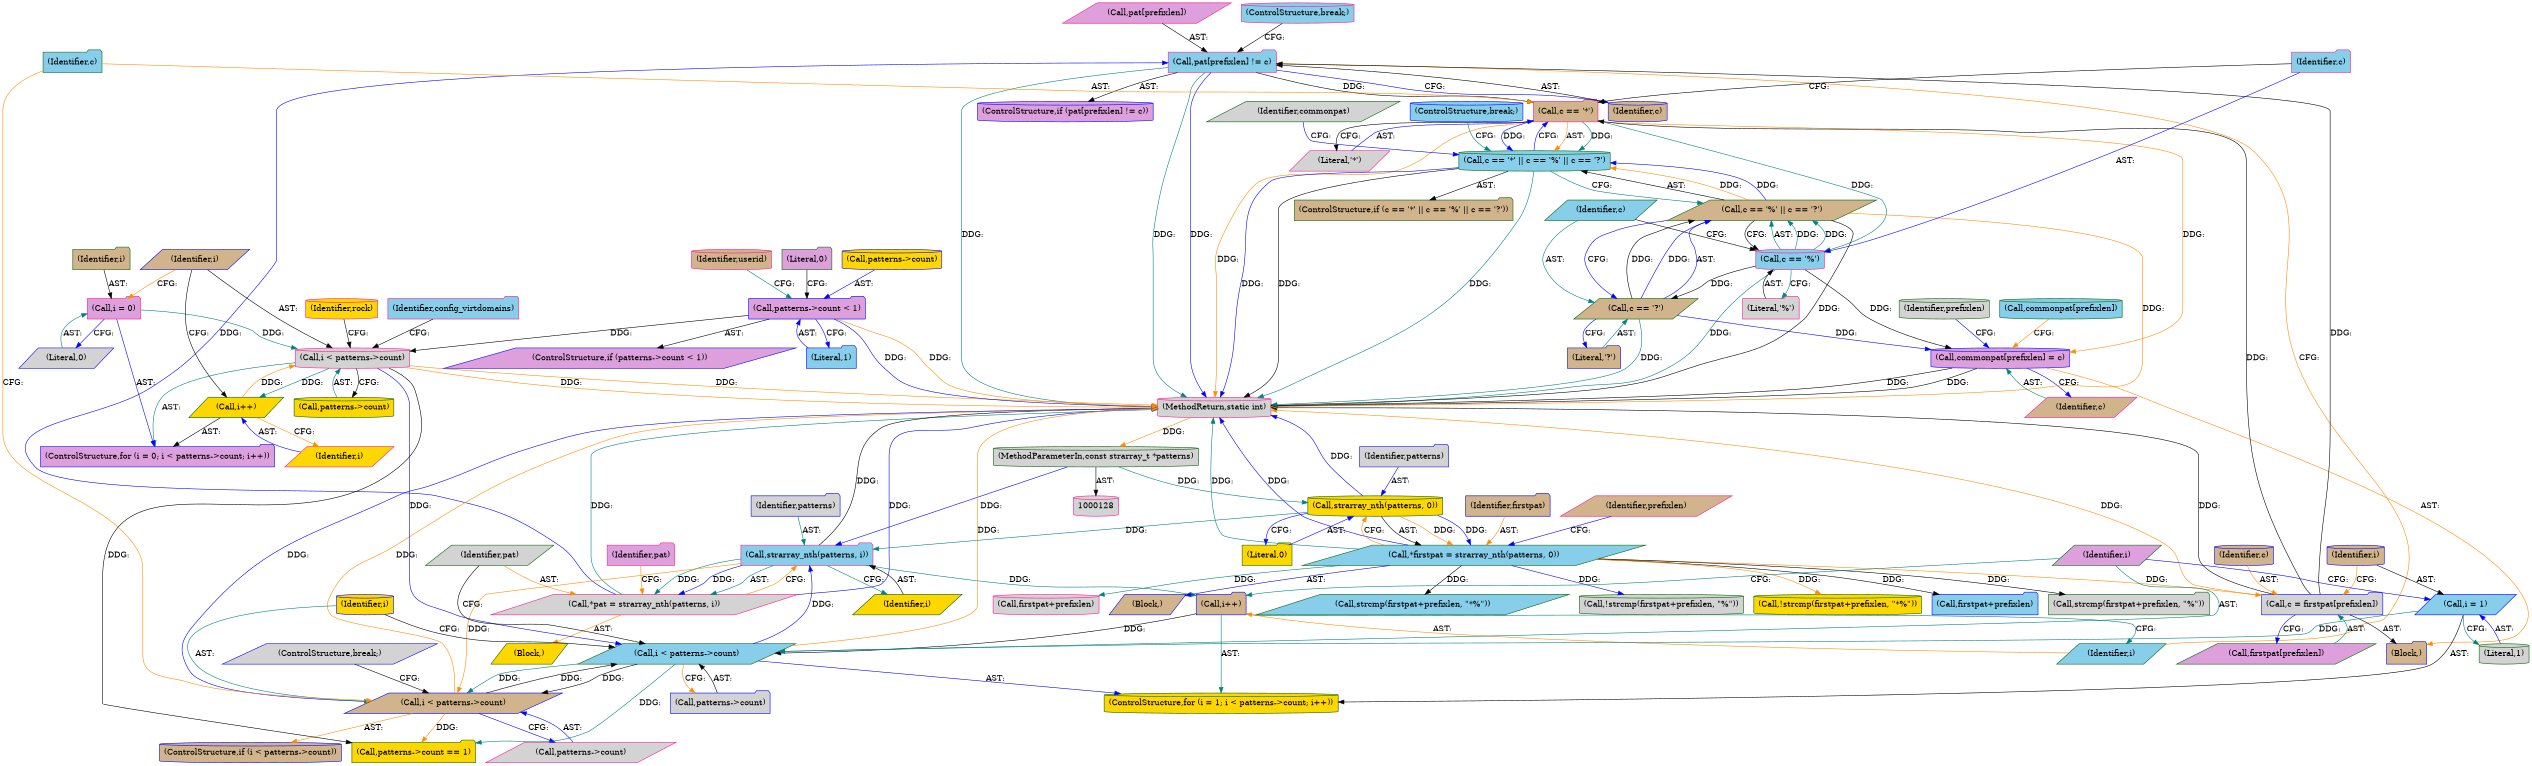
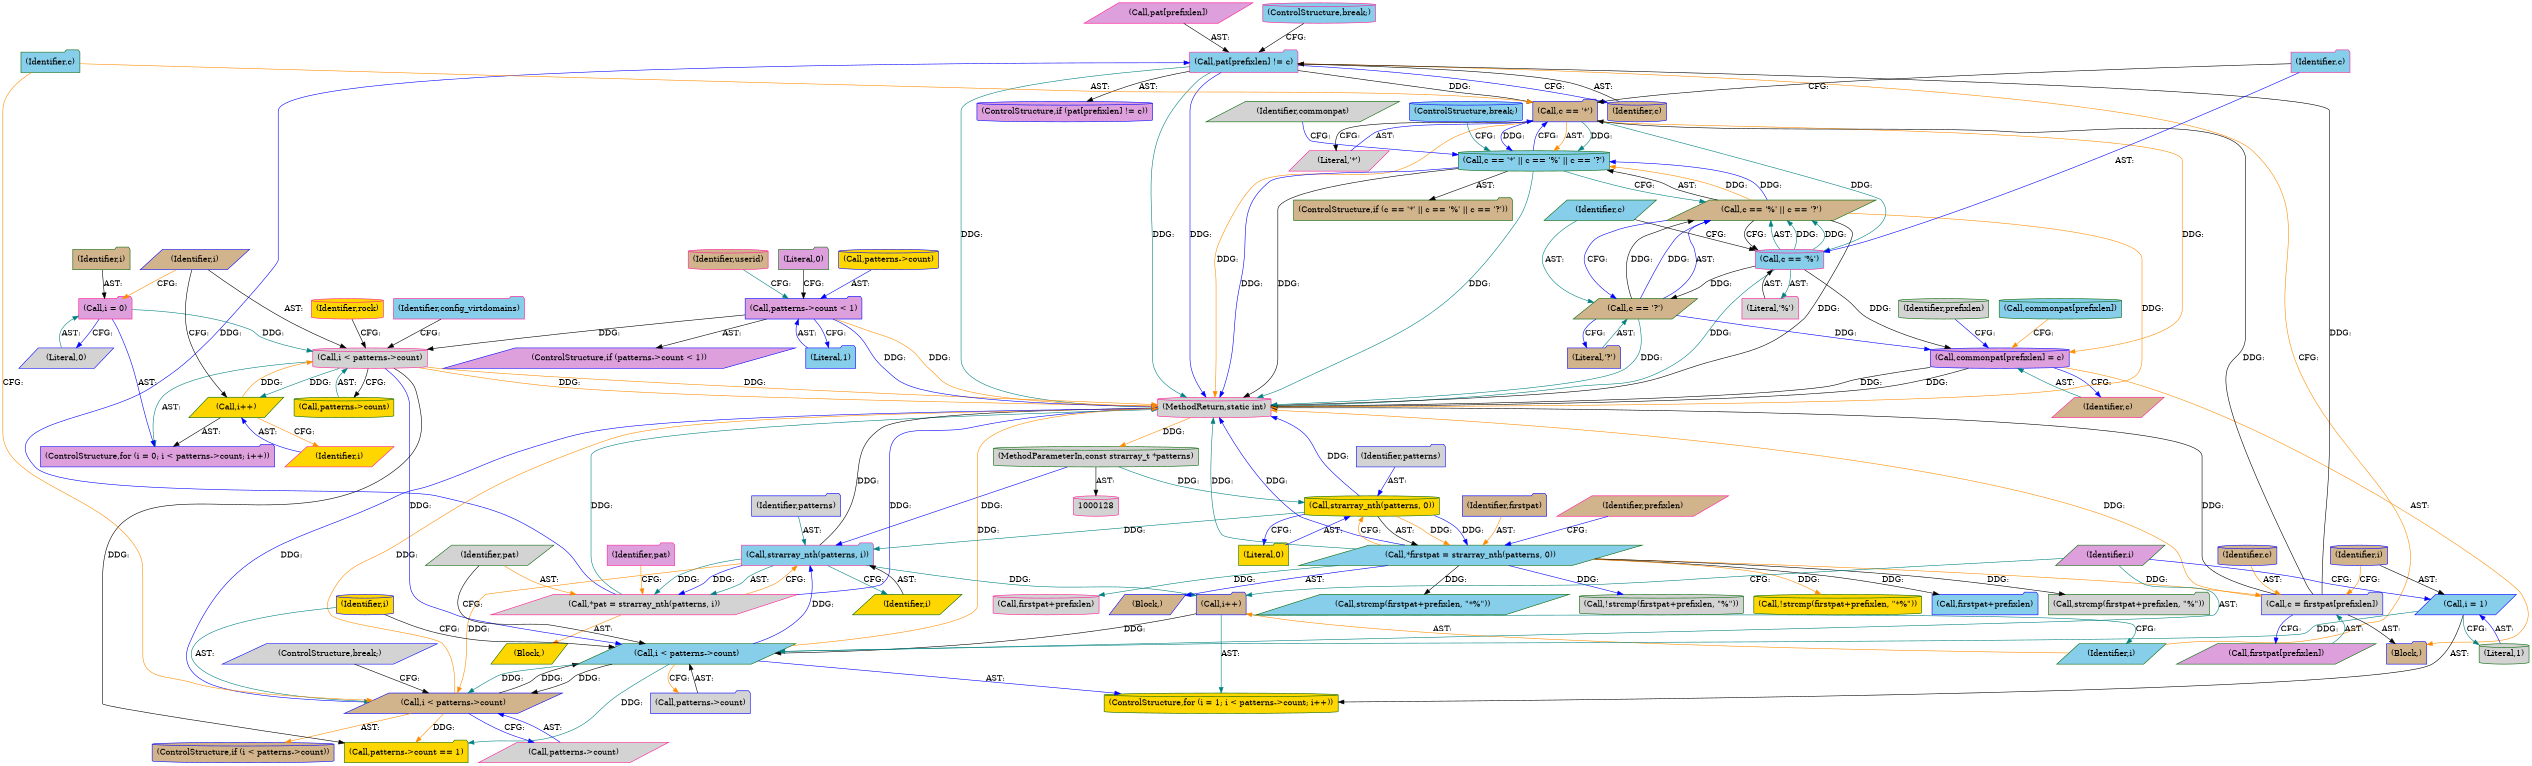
  digraph {
    node [color=darkgreen fillcolor=lightgrey shape=parallelogram style=filled]
    edge [color=black]
    n1 [color=deeppink fillcolor=skyblue label="(Call,pat[prefixlen] != c)" shape=folder]
-   n2 [color=deeppink fillcolor=tan label="(Call,c == '*')" shape=folder]
+   n2 [color=blue fillcolor=tan label="(Call,c == '*')" shape=folder]
    n3 [color=blue fillcolor=plum label="(ControlStructure,if (pat[prefixlen] != c))" shape=cylinder]
    n4 [color=deeppink label="(MethodReturn,static int)" shape=cylinder]
    n5 [color=blue fillcolor=tan label="(Identifier,c)" shape=cylinder]
    n6 [fillcolor=skyblue label="(Call,c == '*' || c == '%' || c == '?')" shape=cylinder]
    n7 [color=deeppink fillcolor=skyblue label="(Call,c == '%')" shape=cylinder]
    n8 [color=blue fillcolor=plum label="(Call,commonpat[prefixlen] = c)" shape=cylinder]
    n9 [color=deeppink label="(Literal,'*')"]
    n10 [label="(MethodParameterIn,const strarray_t *patterns)" shape=cylinder]
    n11 [color=deeppink label="(Call,*pat = strarray_nth(patterns, i))"]
    n12 [color=deeppink fillcolor=skyblue label="(Call,strarray_nth(patterns, i))" shape=folder]
    n13 [fillcolor=gold label="(Block,)"]
    n14 [color=blue fillcolor=tan label="(Call,i++)" shape=folder]
    n15 [color=blue fillcolor=tan label="(Call,i < patterns->count)"]
    n16 [fillcolor=gold label="(Identifier,i)"]
    n17 [fillcolor=skyblue label="(Call,i < patterns->count)"]
    n18 [fillcolor=gold label="(ControlStructure,for (i = 1; i < patterns->count; i++))" shape=cylinder]
    n19 [fillcolor=skyblue label="(Identifier,i)"]
    n20 [fillcolor=gold label="(Call,patterns->count == 1)" shape=folder]
    n21 [color=blue fillcolor=tan label="(ControlStructure,if (i < patterns->count))" shape=cylinder]
    n22 [color=deeppink label="(Call,patterns->count)"]
    n23 [fillcolor=gold label="(Call,strarray_nth(patterns, 0))" shape=cylinder]
    n24 [fillcolor=skyblue label="(Call,*firstpat = strarray_nth(patterns, 0))"]
    n25 [fillcolor=gold label="(Literal,0)" shape=folder]
    n26 [color=blue label="(Call,c = firstpat[prefixlen])" shape=folder]
    n27 [color=blue fillcolor=skyblue label="(Call,firstpat+prefixlen)" shape=folder]
    n28 [label="(Call,strcmp(firstpat+prefixlen, \"%\"))" shape=folder]
    n29 [color=deeppink label="(Call,firstpat+prefixlen)" shape=cylinder]
    n30 [color=blue fillcolor=tan label="(Block,)"]
    n31 [fillcolor=skyblue label="(Call,strcmp(firstpat+prefixlen, \"*%\"))"]
    n32 [label="(Call,!strcmp(firstpat+prefixlen, \"%\"))" shape=cylinder]
    n33 [fillcolor=gold label="(Call,!strcmp(firstpat+prefixlen, \"*%\"))" shape=cylinder]
    1000128 [color=deeppink shape=cylinder]
    n35 [color=blue label="(Call,patterns->count)" shape=folder]
    n36 [color=blue fillcolor=skyblue label="(Call,i = 1)"]
    n37 [label="(Literal,1)" shape=cylinder]
    n38 [color=deeppink label="(Call,i < patterns->count)" shape=cylinder]
    n39 [fillcolor=gold label="(Call,i++)"]
    n40 [color=blue fillcolor=plum label="(ControlStructure,for (i = 0; i < patterns->count; i++))" shape=folder]
    n41 [fillcolor=gold label="(Call,patterns->count)" shape=cylinder]
    n42 [color=deeppink fillcolor=gold label="(Identifier,i)"]
    n43 [color=deeppink fillcolor=plum label="(Call,i = 0)" shape=folder]
    n44 [color=blue label="(Literal,0)"]
    n45 [color=blue fillcolor=plum label="(Call,patterns->count < 1)" shape=folder]
    n46 [color=blue fillcolor=plum label="(ControlStructure,if (patterns->count < 1))"]
    n47 [color=blue fillcolor=skyblue label="(Literal,1)" shape=folder]
    n48 [fillcolor=plum label="(Call,firstpat[prefixlen])"]
    n49 [color=blue fillcolor=tan label="(Block,)" shape=folder]
    n50 [fillcolor=tan label="(Call,c == '%' || c == '?')"]
    n51 [fillcolor=tan label="(ControlStructure,if (c == '*' || c == '%' || c == '?'))" shape=folder]
    n52 [fillcolor=tan label="(Call,c == '?')"]
    n53 [color=deeppink label="(Literal,'%')" shape=folder]
    n54 [color=deeppink fillcolor=tan label="(Identifier,c)"]
    n55 [color=blue fillcolor=tan label="(Literal,'?')" shape=folder]
    n56 [color=deeppink fillcolor=gold label="(Identifier,rock)" shape=cylinder]
    n57 [color=blue fillcolor=tan label="(Identifier,firstpat)" shape=folder]
    n58 [color=blue fillcolor=tan label="(Identifier,c)" shape=cylinder]
    n59 [color=deeppink fillcolor=tan label="(Identifier,prefixlen)"]
    n60 [label="(Identifier,commonpat)"]
    n61 [color=deeppink fillcolor=plum label="(Call,pat[prefixlen])"]
    n62 [color=blue fillcolor=gold label="(Identifier,i)" shape=cylinder]
    n63 [color=blue fillcolor=tan label="(Identifier,i)" shape=cylinder]
    n64 [color=deeppink fillcolor=plum label="(Identifier,pat)" shape=folder]
    n65 [color=blue fillcolor=tan label="(Identifier,i)"]
    n66 [color=blue fillcolor=gold label="(Call,patterns->count)" shape=cylinder]
    n67 [color=deeppink fillcolor=skyblue label="(Identifier,c)" shape=folder]
    n68 [fillcolor=skyblue label="(Identifier,c)" shape=folder]
    n69 [fillcolor=plum label="(Identifier,i)"]
    n70 [fillcolor=skyblue label="(Identifier,c)"]
    n71 [label="(Identifier,pat)"]
    n72 [label="(Identifier,prefixlen)" shape=cylinder]
    n73 [color=deeppink fillcolor=skyblue label="(ControlStructure,break;)" shape=cylinder]
    n74 [fillcolor=tan label="(Identifier,i)" shape=folder]
    n75 [color=blue fillcolor=skyblue label="(ControlStructure,break;)" shape=cylinder]
    n76 [color=deeppink fillcolor=tan label="(Identifier,userid)" shape=cylinder]
    n77 [color=blue label="(ControlStructure,break;)"]
    n78 [fillcolor=plum label="(Literal,0)" shape=folder]
    n79 [color=blue label="(Identifier,patterns)" shape=folder]
    n80 [color=deeppink fillcolor=skyblue label="(Identifier,config_virtdomains)" shape=folder]
    n81 [color=blue label="(Identifier,patterns)" shape=folder]
    n82 [fillcolor=skyblue label="(Call,commonpat[prefixlen])" shape=cylinder]
    n1 -> n2 [label="DDG: "]
    n1 -> n3 [label="AST: "]
    n1 -> n4 [color=blue label="DDG: "]
    n1 -> n4 [color=teal label="DDG: "]
    n1 -> n4 [color=teal label="DDG: "]
    n1 -> n5 [color=blue label="CFG: "]
    n2 -> n4 [color=darkorange label="DDG: "]
    n2 -> n6 [color=darkorange label="AST: "]
    n2 -> n6 [color=teal label="DDG: "]
    n2 -> n6 [color=blue label="DDG: "]
    n2 -> n7 [color=teal label="DDG: "]
    n2 -> n8 [color=darkorange label="DDG: "]
    n2 -> n9 [label="CFG: "]
    n4 -> n10 [color=darkorange label="DDG: "]
    n5 -> n1 [label="AST: "]
    n6 -> n2 [color=blue label="CFG: "]
    n6 -> n4 [color=teal label="DDG: "]
    n6 -> n4 [color=blue label="DDG: "]
    n6 -> n4 [label="DDG: "]
    n6 -> n50 [color=teal label="CFG: "]
    n6 -> n51 [label="AST: "]
    n7 -> n4 [color=teal label="DDG: "]
    n7 -> n8 [label="DDG: "]
    n7 -> n50 [color=teal label="AST: "]
    n7 -> n50 [color=teal label="DDG: "]
    n7 -> n50 [color=teal label="DDG: "]
    n7 -> n52 [label="DDG: "]
-   n7 -> n53 [color=teal label="CFG: "]
+   n7 -> n53 [color=teal label="AST: "]
    n8 -> n4 [label="DDG: "]
    n8 -> n4 [label="DDG: "]
    n8 -> n49 [color=darkorange label="AST: "]
    n8 -> n54 [color=blue label="CFG: "]
    n9 -> n2 [color=blue label="AST: "]
    n10 -> n12 [color=blue label="DDG: "]
    n10 -> n23 [color=teal label="DDG: "]
    n10 -> 1000128 [label="AST: "]
    n11 -> n1 [color=blue label="DDG: "]
    n11 -> n4 [color=blue label="DDG: "]
    n11 -> n4 [color=teal label="DDG: "]
    n11 -> n12 [color=darkorange label="CFG: "]
    n11 -> n13 [color=darkorange label="AST: "]
    n12 -> n4 [label="DDG: "]
    n12 -> n11 [color=teal label="AST: "]
    n12 -> n11 [color=teal label="DDG: "]
    n12 -> n11 [color=blue label="DDG: "]
    n12 -> n14 [color=teal label="DDG: "]
    n12 -> n15 [color=darkorange label="DDG: "]
    n12 -> n16 [color=teal label="CFG: "]
    n14 -> n17 [label="DDG: "]
    n14 -> n18 [color=teal label="AST: "]
    n14 -> n19 [color=teal label="CFG: "]
    n15 -> n4 [color=darkorange label="DDG: "]
    n15 -> n4 [color=blue label="DDG: "]
    n15 -> n17 [label="DDG: "]
    n15 -> n20 [color=darkorange label="DDG: "]
    n15 -> n21 [color=darkorange label="AST: "]
    n15 -> n22 [color=blue label="CFG: "]
    n16 -> n12 [label="AST: "]
    n17 -> n4 [color=darkorange label="DDG: "]
    n17 -> n12 [color=blue label="DDG: "]
    n17 -> n15 [color=teal label="DDG: "]
    n17 -> n15 [label="DDG: "]
    n17 -> n18 [color=blue label="AST: "]
    n17 -> n20 [color=teal label="DDG: "]
    n17 -> n35 [color=darkorange label="CFG: "]
    n19 -> n1 [color=darkorange label="CFG: "]
    n19 -> n14 [color=darkorange label="AST: "]
    n22 -> n15 [color=blue label="AST: "]
    n23 -> n4 [color=blue label="DDG: "]
    n23 -> n12 [color=teal label="DDG: "]
    n23 -> n24 [label="AST: "]
    n23 -> n24 [color=darkorange label="DDG: "]
    n23 -> n24 [color=blue label="DDG: "]
    n23 -> n25 [color=blue label="CFG: "]
    n24 -> n4 [color=teal label="DDG: "]
    n24 -> n4 [color=blue label="DDG: "]
    n24 -> n23 [color=darkorange label="CFG: "]
    n24 -> n26 [color=darkorange label="DDG: "]
    n24 -> n27 [label="DDG: "]
    n24 -> n28 [label="DDG: "]
    n24 -> n29 [color=teal label="DDG: "]
    n24 -> n30 [color=blue label="AST: "]
    n24 -> n31 [label="DDG: "]
    n24 -> n32 [color=blue label="DDG: "]
    n24 -> n33 [color=darkorange label="DDG: "]
    n25 -> n23 [color=blue label="AST: "]
    n26 -> n1 [label="DDG: "]
    n26 -> n2 [label="DDG: "]
    n26 -> n4 [color=darkorange label="DDG: "]
    n26 -> n4 [label="DDG: "]
    n26 -> n48 [color=blue label="CFG: "]
    n26 -> n49 [label="AST: "]
    n35 -> n17 [label="AST: "]
    n36 -> n17 [color=teal label="DDG: "]
    n36 -> n18 [label="AST: "]
    n36 -> n37 [color=teal label="CFG: "]
    n37 -> n36 [color=blue label="AST: "]
    n38 -> n4 [color=darkorange label="DDG: "]
    n38 -> n4 [color=darkorange label="DDG: "]
    n38 -> n17 [color=blue label="DDG: "]
    n38 -> n20 [label="DDG: "]
    n38 -> n39 [color=teal label="DDG: "]
    n38 -> n40 [color=teal label="AST: "]
    n38 -> n41 [label="CFG: "]
    n39 -> n38 [color=darkorange label="DDG: "]
    n39 -> n40 [label="AST: "]
    n39 -> n42 [color=darkorange label="CFG: "]
    n41 -> n38 [color=teal label="AST: "]
    n42 -> n39 [color=blue label="AST: "]
    n43 -> n38 [color=teal label="DDG: "]
    n43 -> n40 [color=blue label="AST: "]
    n43 -> n44 [color=blue label="CFG: "]
    n44 -> n43 [color=teal label="AST: "]
    n45 -> n4 [color=blue label="DDG: "]
    n45 -> n4 [color=darkorange label="DDG: "]
    n45 -> n38 [label="DDG: "]
    n45 -> n46 [label="AST: "]
    n45 -> n47 [color=blue label="CFG: "]
    n47 -> n45 [color=blue label="AST: "]
    n48 -> n26 [color=teal label="AST: "]
    n50 -> n4 [color=darkorange label="DDG: "]
    n50 -> n4 [label="DDG: "]
    n50 -> n6 [label="AST: "]
    n50 -> n6 [color=darkorange label="DDG: "]
    n50 -> n6 [color=blue label="DDG: "]
    n50 -> n7 [label="CFG: "]
    n50 -> n52 [color=blue label="CFG: "]
    n52 -> n4 [color=teal label="DDG: "]
    n52 -> n8 [color=blue label="DDG: "]
    n52 -> n50 [color=blue label="AST: "]
    n52 -> n50 [label="DDG: "]
    n52 -> n50 [color=blue label="DDG: "]
    n52 -> n55 [color=blue label="CFG: "]
    n53 -> n7 [label="AST: "]
    n54 -> n8 [color=teal label="AST: "]
    n55 -> n52 [color=teal label="AST: "]
    n56 -> n38 [label="CFG: "]
    n57 -> n24 [color=darkorange label="AST: "]
    n58 -> n26 [color=darkorange label="AST: "]
    n59 -> n24 [color=blue label="CFG: "]
    n60 -> n6 [color=blue label="CFG: "]
    n61 -> n1 [label="AST: "]
    n62 -> n15 [color=teal label="AST: "]
    n62 -> n17 [label="CFG: "]
    n63 -> n26 [color=darkorange label="CFG: "]
    n63 -> n36 [label="AST: "]
    n64 -> n11 [color=darkorange label="CFG: "]
    n65 -> n38 [label="AST: "]
    n65 -> n39 [label="CFG: "]
    n65 -> n43 [color=darkorange label="CFG: "]
    n66 -> n45 [color=blue label="AST: "]
    n67 -> n2 [label="CFG: "]
    n67 -> n7 [color=blue label="AST: "]
    n68 -> n2 [color=darkorange label="AST: "]
    n68 -> n15 [color=darkorange label="CFG: "]
    n69 -> n14 [color=teal label="CFG: "]
    n69 -> n17 [color=teal label="AST: "]
    n69 -> n36 [color=blue label="CFG: "]
    n70 -> n7 [label="CFG: "]
    n70 -> n52 [color=teal label="AST: "]
    n71 -> n11 [color=darkorange label="AST: "]
    n71 -> n17 [label="CFG: "]
    n72 -> n8 [color=blue label="CFG: "]
    n73 -> n1 [label="CFG: "]
    n74 -> n43 [label="AST: "]
    n75 -> n6 [color=teal label="CFG: "]
    n76 -> n45 [color=teal label="CFG: "]
    n77 -> n15 [label="CFG: "]
    n78 -> n45 [label="CFG: "]
    n79 -> n23 [color=blue label="AST: "]
    n80 -> n38 [label="CFG: "]
    n81 -> n12 [color=teal label="AST: "]
    n82 -> n8 [color=darkorange label="CFG: "]
  }
